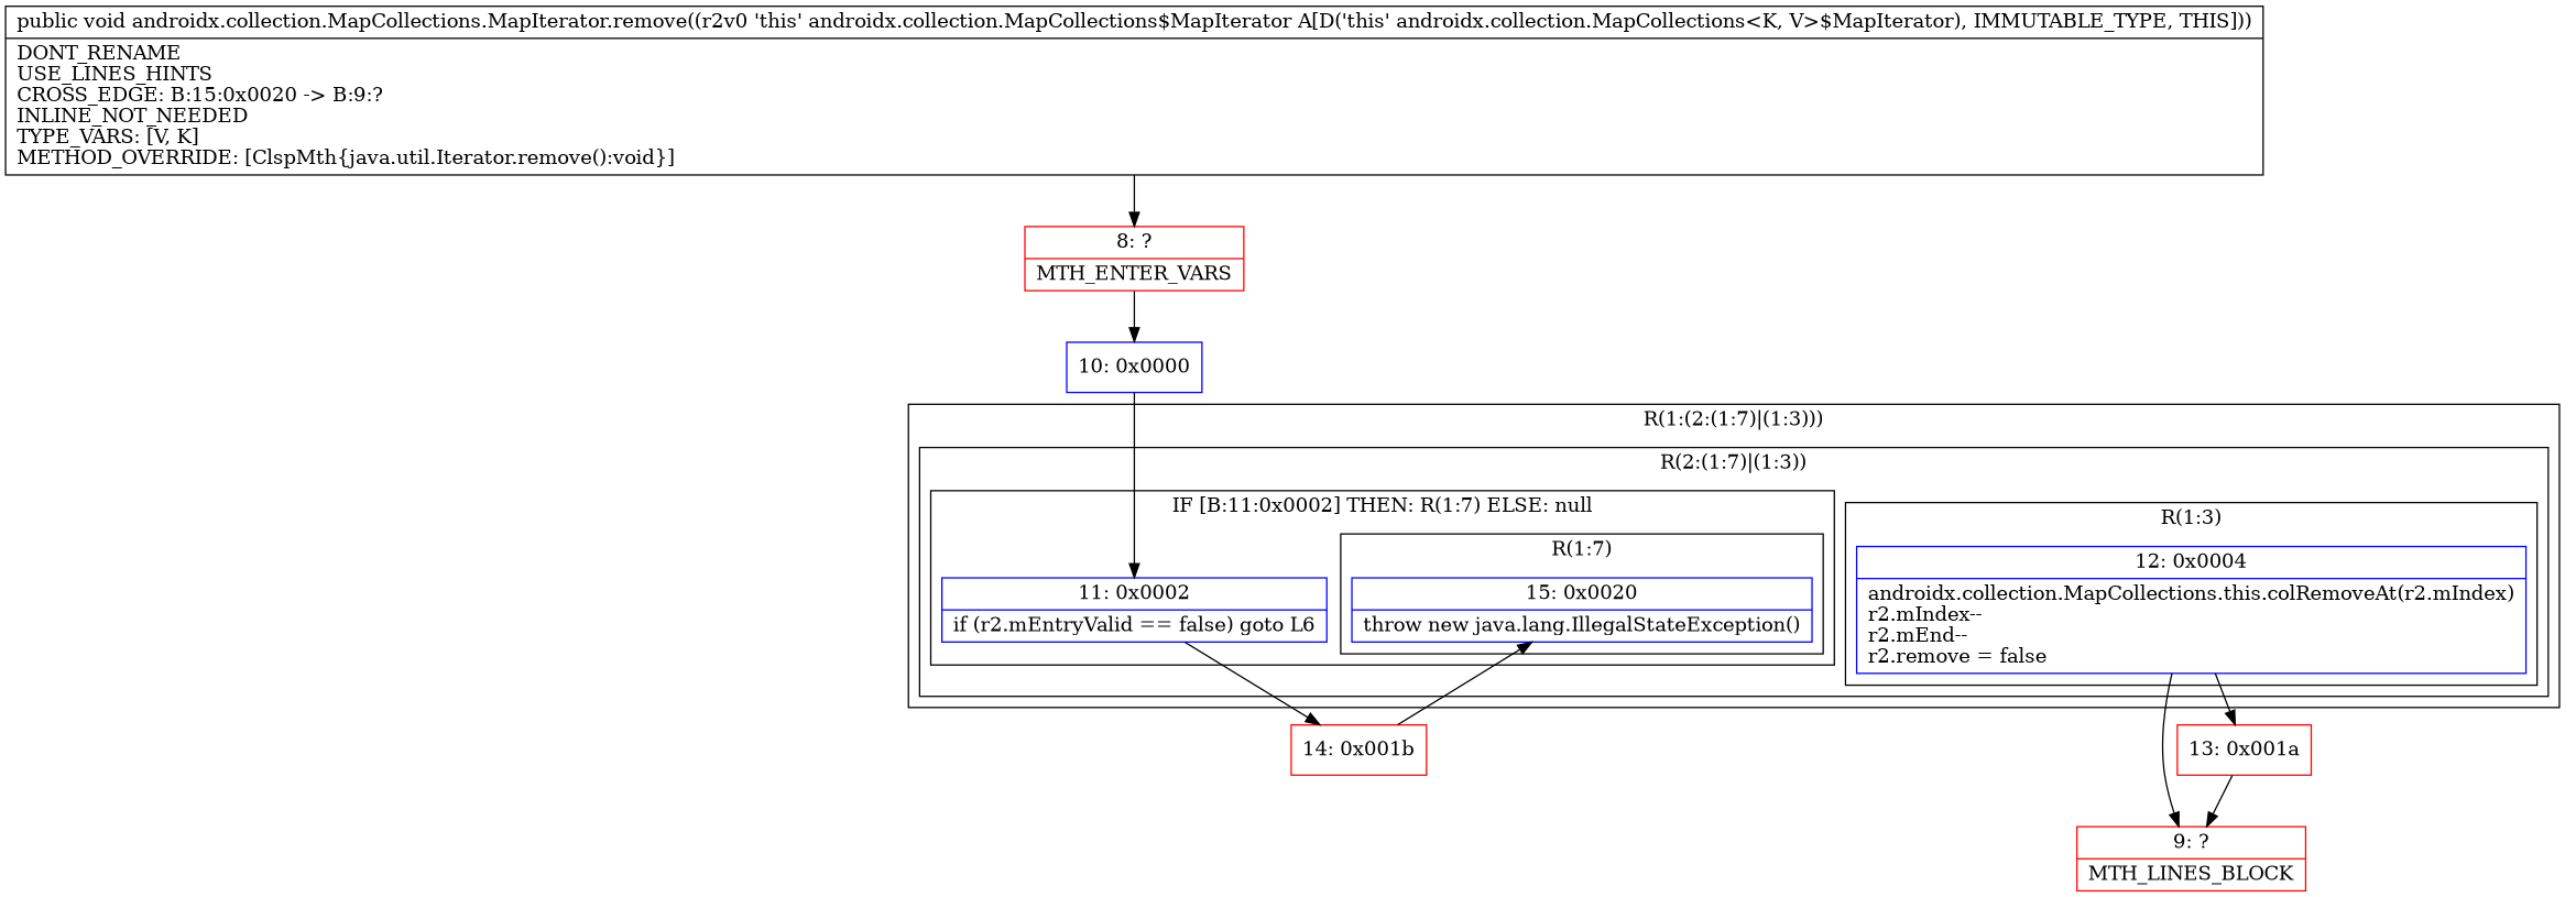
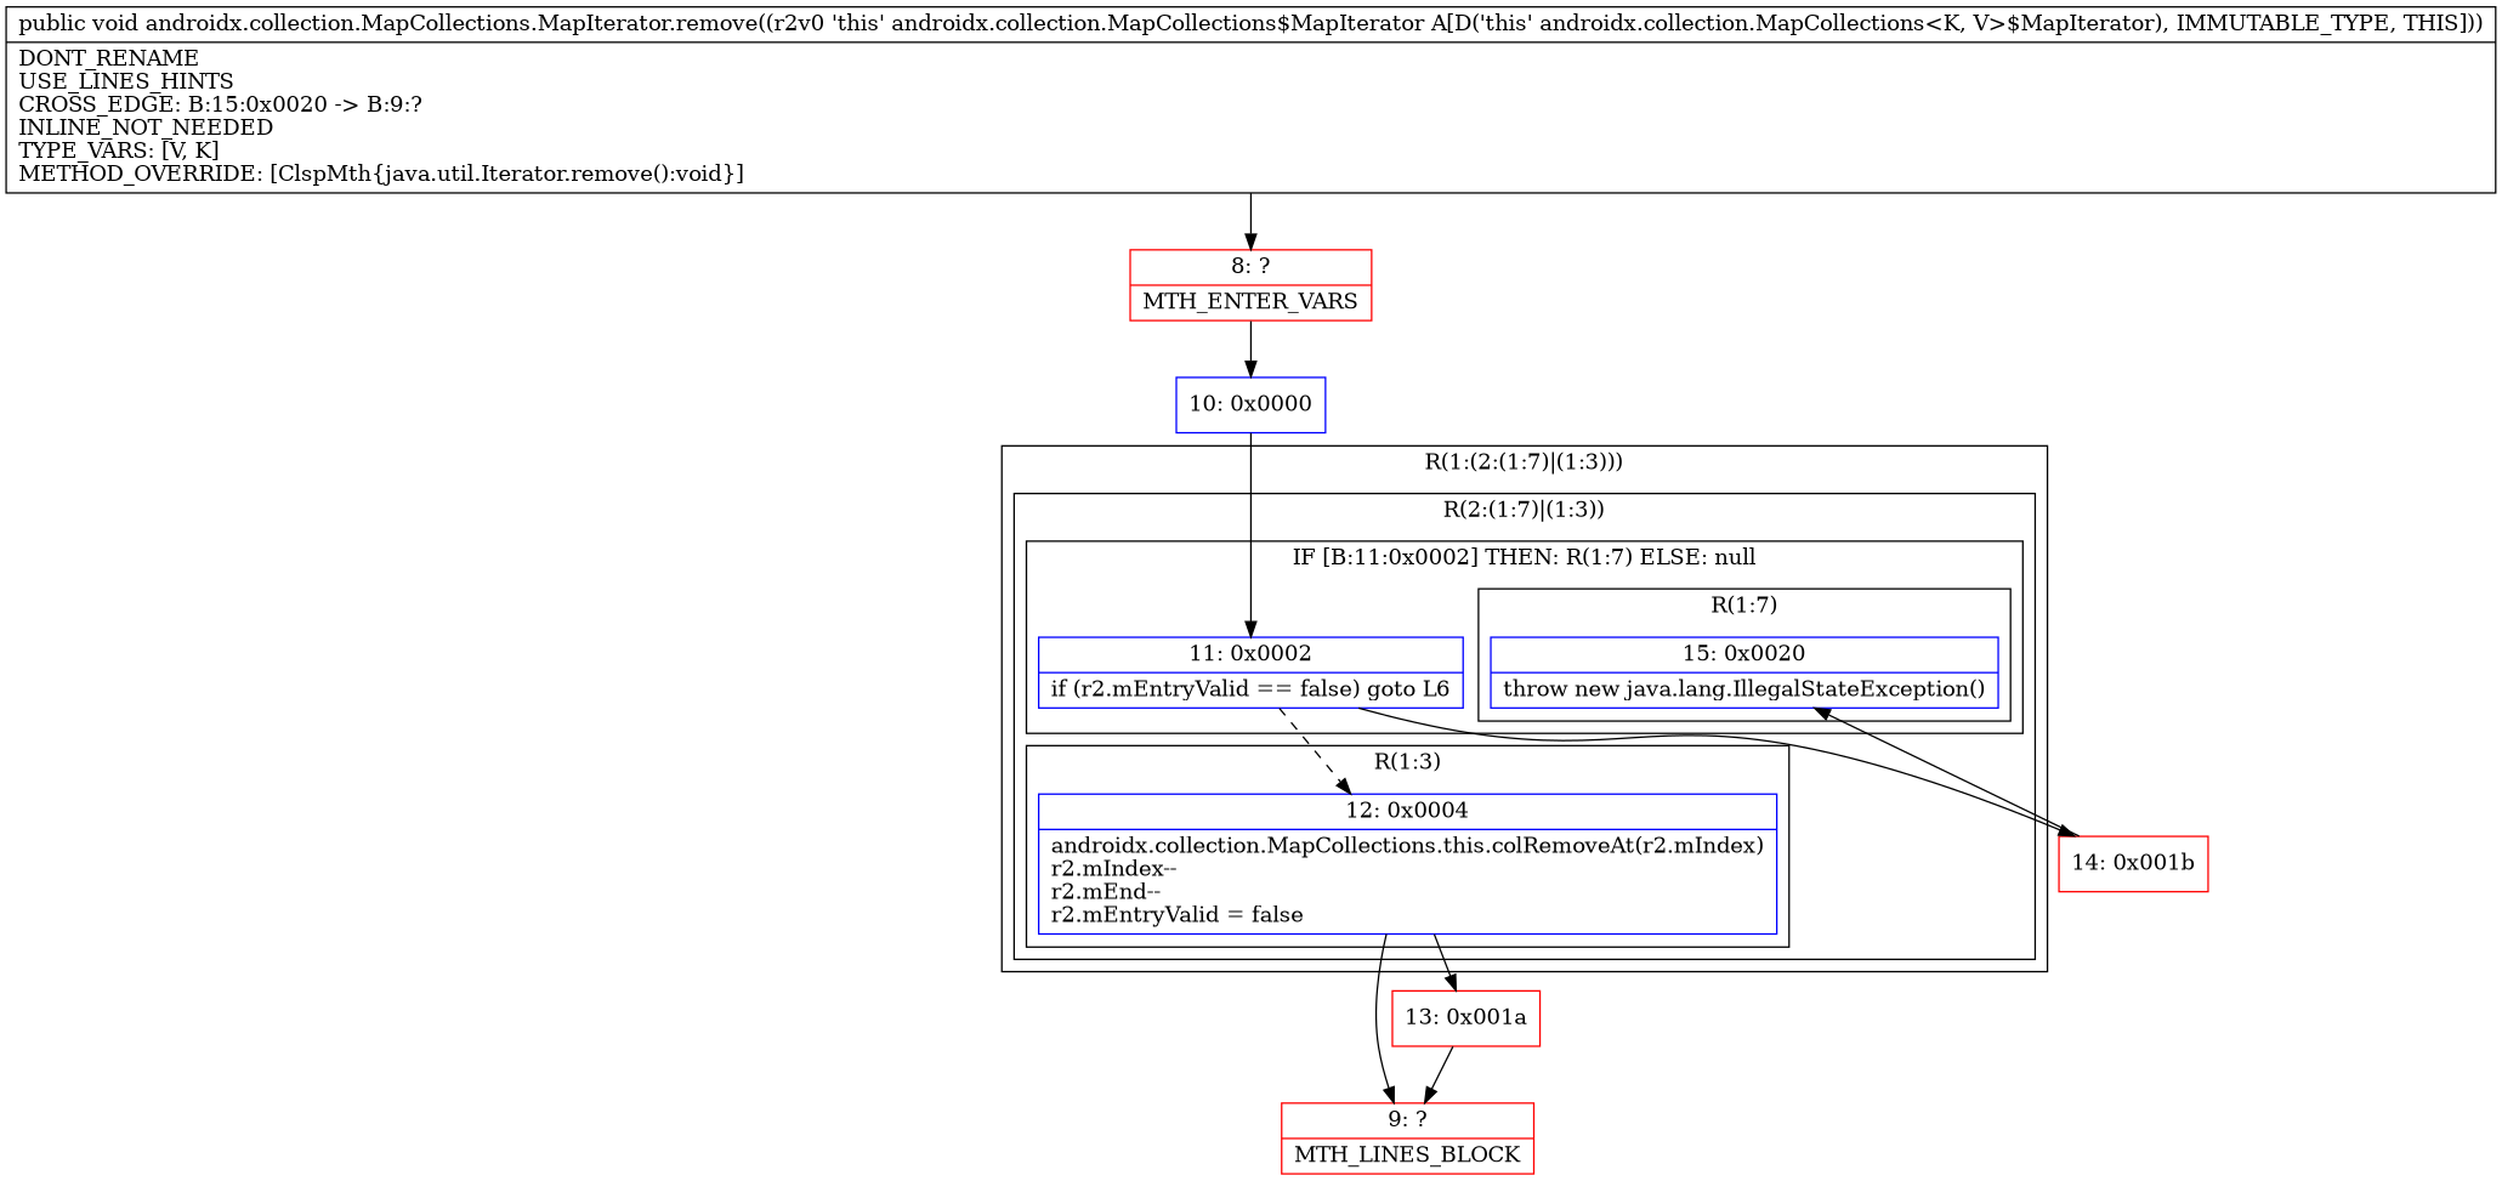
  digraph {
    node [color=blue shape=record]
    n1 [label="{15\:\ 0x0020|throw new java.lang.IllegalStateException()\l}"]
    n2 [label="{11\:\ 0x0002|if (r2.mEntryValid == false) goto L6\l}"]
-   n3 [label="{12\:\ 0x0004|androidx.collection.MapCollections.this.colRemoveAt(r2.mIndex)\lr2.mIndex\-\-\lr2.mEnd\-\-\lr2.remove = false\l}"]
+   n3 [label="{12\:\ 0x0004|androidx.collection.MapCollections.this.colRemoveAt(r2.mIndex)\lr2.mIndex\-\-\lr2.mEnd\-\-\lr2.mEntryValid = false\l}"]
    n4 [color=red label="{14\:\ 0x001b}"]
    n5 [color=red label="{9\:\ ?|MTH_LINES_BLOCK\l}"]
    n6 [color=red label="{13\:\ 0x001a}"]
    n7 [color=red label="{8\:\ ?|MTH_ENTER_VARS\l}"]
    n8 [label="{10\:\ 0x0000}"]
    n9 [label="{public void androidx.collection.MapCollections.MapIterator.remove((r2v0 'this' androidx.collection.MapCollections$MapIterator A[D('this' androidx.collection.MapCollections\<K, V\>$MapIterator), IMMUTABLE_TYPE, THIS]))  | DONT_RENAME\lUSE_LINES_HINTS\lCROSS_EDGE: B:15:0x0020 \-\> B:9:?\lINLINE_NOT_NEEDED\lTYPE_VARS: [V, K]\lMETHOD_OVERRIDE: [ClspMth\{java.util.Iterator.remove():void\}]\l}" color=""]
    subgraph cluster_1 {
      label="R(1:(2:(1:7)|(1:3)))"
      subgraph cluster_2 {
        label="R(2:(1:7)|(1:3))"
        subgraph cluster_3 {
          label="IF [B:11:0x0002] THEN: R(1:7) ELSE: null"
          n2
          subgraph cluster_4 {
            label="R(1:7)"
            n1
          }
        }
        subgraph cluster_5 {
          label="R(1:3)"
          n3
        }
      }
    }
+   n2 -> n3 [style=dashed]
    n2 -> n4
    n3 -> n5
    n3 -> n6
    n4 -> n1
    n6 -> n5
    n7 -> n8
    n8 -> n2
    n9 -> n7
  }
